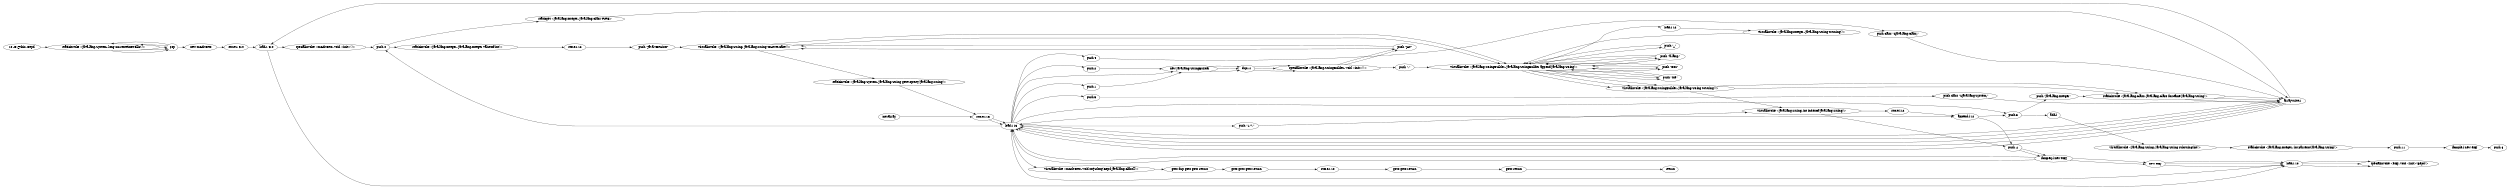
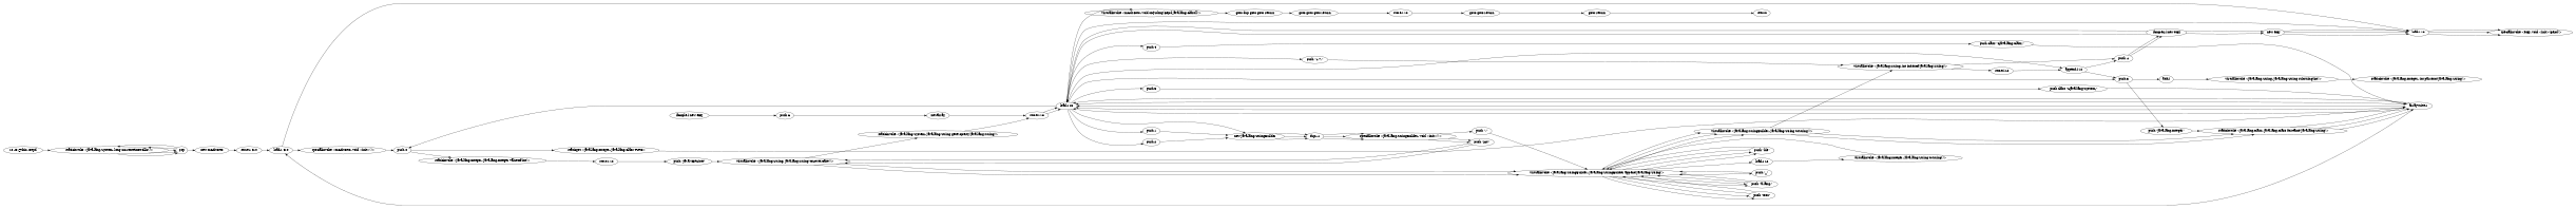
  digraph {
    rankdir=LR
    "r0 := @this: Bepd"
    "staticinvoke <java.lang.System: long currentTimeMillis()>"
    pop
    "new mGdMNto"
    "store.r $r4"
    "load.r $r4"
    "specialinvoke <mGdMNto: void <init>()>"
    "load.r r0"
    "push 0"
    "load.r r3"
    "specialinvoke <eIFJ: void <init>(Bepd)>"
    "staticinvoke <java.lang.Integer: java.lang.Integer valueOf(int)>"
    "staticget <java.lang.Integer: java.lang.Class TYPE>"
    "store.r r2"
    "arraywrite.r"
    "push \"JaVa.vERSioN\""
    "virtualinvoke <java.lang.String: java.lang.String toLowerCase()>"
    "staticinvoke <java.lang.System: java.lang.String getProperty(java.lang.String)>"
    "virtualinvoke <java.lang.StringBuilder: java.lang.StringBuilder append(java.lang.String)>"
    "store.r r3"
    "load.r r2"
    "push \"_\""
    "virtualinvoke <java.lang.StringBuilder: java.lang.String toString()>"
    "push \"a.lang.\""
    "push \"Dou\""
    "push \"ble\""
    "push \"1.7.\""
    "new java.lang.StringBuilder"
    n29 [label="append.i r2"]
    "push 3"
    "push 1"
    "push 2"
    "push 4"
    "push 5"
    "virtualinvoke <mGdMNto: void oNjSdImJ(Bepd,java.lang.Class[])>"
    "virtualinvoke <java.lang.String: int indexOf(java.lang.String)>"
    "dup1.r"
    "push -1"
    "add.i"
    "push \"java.lang.Integer\""
    "push class \"Ljava/lang/Class;\""
    "push class \"Ljava/lang/System;\""
    n43 [label="goto dup goto goto return"]
    "store.i r2"
    "ifcmpeq.i new eIFJ"
    "new eIFJ"
    "specialinvoke <java.lang.StringBuilder: void <init>()>"
    "push \".\""
    "push \"JAv\""
    "virtualinvoke <java.lang.Integer: java.lang.String toString()>"
    "staticinvoke <java.lang.Class: java.lang.Class forName(java.lang.String)>"
    "virtualinvoke <java.lang.String: java.lang.String substring(int)>"
    "staticinvoke <java.lang.Integer: int parseInt(java.lang.String)>"
-   "push 11"
    "ifcmple.i new eIFJ"
    "push 6"
    newarray
    "goto goto goto return"
    "store.r r0"
    "goto goto return"
    "goto return"
    return
    "r0 := @this: Bepd" -> "staticinvoke <java.lang.System: long currentTimeMillis()>"
    "staticinvoke <java.lang.System: long currentTimeMillis()>" -> pop
    "staticinvoke <java.lang.System: long currentTimeMillis()>" -> pop
    "staticinvoke <java.lang.System: long currentTimeMillis()>" -> pop
    pop -> "staticinvoke <java.lang.System: long currentTimeMillis()>"
    pop -> "staticinvoke <java.lang.System: long currentTimeMillis()>"
    pop -> "new mGdMNto"
    "new mGdMNto" -> "store.r $r4"
    "store.r $r4" -> "load.r $r4"
    "load.r $r4" -> "specialinvoke <mGdMNto: void <init>()>"
    "load.r $r4" -> "load.r r0"
    "specialinvoke <mGdMNto: void <init>()>" -> "push 0"
    "load.r r0" -> "load.r r3"
    "load.r r0" -> "specialinvoke <eIFJ: void <init>(Bepd)>"
    "load.r r0" -> "specialinvoke <eIFJ: void <init>(Bepd)>"
    "load.r r0" -> "specialinvoke <eIFJ: void <init>(Bepd)>"
    "push 0" -> "staticinvoke <java.lang.Integer: java.lang.Integer valueOf(int)>"
    "push 0" -> "staticget <java.lang.Integer: java.lang.Class TYPE>"
    "load.r r3" -> "push 0"
    "load.r r3" -> "push \"1.7.\""
    "load.r r3" -> "new java.lang.StringBuilder"
    "load.r r3" -> n29
    "load.r r3" -> "push 3"
    "load.r r3" -> "push 1"
    "load.r r3" -> "push 2"
    "load.r r3" -> "push 4"
    "load.r r3" -> "push 5"
    "load.r r3" -> "virtualinvoke <mGdMNto: void oNjSdImJ(Bepd,java.lang.Class[])>"
    "staticinvoke <java.lang.Integer: java.lang.Integer valueOf(int)>" -> "store.r r2"
    "staticget <java.lang.Integer: java.lang.Class TYPE>" -> "arraywrite.r"
    "store.r r2" -> "push \"JaVa.vERSioN\""
    "arraywrite.r" -> "load.r $r4"
    "arraywrite.r" -> "load.r r3"
    "arraywrite.r" -> "load.r r3"
    "arraywrite.r" -> "load.r r3"
    "arraywrite.r" -> "load.r r3"
    "arraywrite.r" -> "load.r r3"
    "push \"JaVa.vERSioN\"" -> "virtualinvoke <java.lang.String: java.lang.String toLowerCase()>"
    "virtualinvoke <java.lang.String: java.lang.String toLowerCase()>" -> "staticinvoke <java.lang.System: java.lang.String getProperty(java.lang.String)>"
    "virtualinvoke <java.lang.String: java.lang.String toLowerCase()>" -> "virtualinvoke <java.lang.StringBuilder: java.lang.StringBuilder append(java.lang.String)>"
    "virtualinvoke <java.lang.String: java.lang.String toLowerCase()>" -> "virtualinvoke <java.lang.StringBuilder: java.lang.StringBuilder append(java.lang.String)>"
    "staticinvoke <java.lang.System: java.lang.String getProperty(java.lang.String)>" -> "store.r r3"
    "virtualinvoke <java.lang.StringBuilder: java.lang.StringBuilder append(java.lang.String)>" -> "load.r r2"
    "virtualinvoke <java.lang.StringBuilder: java.lang.StringBuilder append(java.lang.String)>" -> "push \"_\""
    "virtualinvoke <java.lang.StringBuilder: java.lang.StringBuilder append(java.lang.String)>" -> "virtualinvoke <java.lang.StringBuilder: java.lang.String toString()>"
    "virtualinvoke <java.lang.StringBuilder: java.lang.StringBuilder append(java.lang.String)>" -> "virtualinvoke <java.lang.StringBuilder: java.lang.String toString()>"
    "virtualinvoke <java.lang.StringBuilder: java.lang.StringBuilder append(java.lang.String)>" -> "virtualinvoke <java.lang.StringBuilder: java.lang.String toString()>"
    "virtualinvoke <java.lang.StringBuilder: java.lang.StringBuilder append(java.lang.String)>" -> "push \"a.lang.\""
    "virtualinvoke <java.lang.StringBuilder: java.lang.StringBuilder append(java.lang.String)>" -> "push \"a.lang.\""
    "virtualinvoke <java.lang.StringBuilder: java.lang.StringBuilder append(java.lang.String)>" -> "push \"Dou\""
    "virtualinvoke <java.lang.StringBuilder: java.lang.StringBuilder append(java.lang.String)>" -> "push \"Dou\""
    "virtualinvoke <java.lang.StringBuilder: java.lang.StringBuilder append(java.lang.String)>" -> "push \"ble\""
    "virtualinvoke <java.lang.StringBuilder: java.lang.StringBuilder append(java.lang.String)>" -> "push \"ble\""
    "store.r r3" -> "load.r r3"
    "store.r r3" -> "load.r r3"
    "load.r r2" -> "virtualinvoke <java.lang.Integer: java.lang.String toString()>"
    "push \"_\"" -> "virtualinvoke <java.lang.StringBuilder: java.lang.StringBuilder append(java.lang.String)>"
    "virtualinvoke <java.lang.StringBuilder: java.lang.String toString()>" -> "virtualinvoke <java.lang.String: int indexOf(java.lang.String)>"
    "virtualinvoke <java.lang.StringBuilder: java.lang.String toString()>" -> "staticinvoke <java.lang.Class: java.lang.Class forName(java.lang.String)>"
    "virtualinvoke <java.lang.StringBuilder: java.lang.String toString()>" -> "staticinvoke <java.lang.Class: java.lang.Class forName(java.lang.String)>"
    "push \"a.lang.\"" -> "virtualinvoke <java.lang.StringBuilder: java.lang.StringBuilder append(java.lang.String)>"
    "push \"a.lang.\"" -> "virtualinvoke <java.lang.StringBuilder: java.lang.StringBuilder append(java.lang.String)>"
    "push \"Dou\"" -> "virtualinvoke <java.lang.StringBuilder: java.lang.StringBuilder append(java.lang.String)>"
    "push \"Dou\"" -> "virtualinvoke <java.lang.StringBuilder: java.lang.StringBuilder append(java.lang.String)>"
    "push \"ble\"" -> "virtualinvoke <java.lang.StringBuilder: java.lang.StringBuilder append(java.lang.String)>"
    "push \"ble\"" -> "virtualinvoke <java.lang.StringBuilder: java.lang.StringBuilder append(java.lang.String)>"
    "push \"1.7.\"" -> "virtualinvoke <java.lang.String: int indexOf(java.lang.String)>"
    "new java.lang.StringBuilder" -> "dup1.r"
    "new java.lang.StringBuilder" -> "dup1.r"
    "new java.lang.StringBuilder" -> "dup1.r"
    n29 -> "push 3"
    n29 -> "push -1"
    "push 3" -> "add.i"
    "push 3" -> "push \"java.lang.Integer\""
    "push 1" -> "new java.lang.StringBuilder"
    "push 2" -> "new java.lang.StringBuilder"
    "push 4" -> "push class \"Ljava/lang/Class;\""
    "push 5" -> "push class \"Ljava/lang/System;\""
    "virtualinvoke <mGdMNto: void oNjSdImJ(Bepd,java.lang.Class[])>" -> n43
    "virtualinvoke <java.lang.String: int indexOf(java.lang.String)>" -> "push -1"
    "virtualinvoke <java.lang.String: int indexOf(java.lang.String)>" -> "store.i r2"
    "dup1.r" -> "specialinvoke <java.lang.StringBuilder: void <init>()>"
    "dup1.r" -> "specialinvoke <java.lang.StringBuilder: void <init>()>"
    "dup1.r" -> "specialinvoke <java.lang.StringBuilder: void <init>()>"
    "push -1" -> "ifcmpeq.i new eIFJ"
    "push -1" -> "ifcmpeq.i new eIFJ"
    "add.i" -> "virtualinvoke <java.lang.String: java.lang.String substring(int)>"
    "push \"java.lang.Integer\"" -> "staticinvoke <java.lang.Class: java.lang.Class forName(java.lang.String)>"
    "push class \"Ljava/lang/Class;\"" -> "arraywrite.r"
    "push class \"Ljava/lang/System;\"" -> "arraywrite.r"
    n43 -> "goto goto goto return"
    "store.i r2" -> n29
    "ifcmpeq.i new eIFJ" -> "load.r r3"
    "ifcmpeq.i new eIFJ" -> "load.r r3"
    "ifcmpeq.i new eIFJ" -> "new eIFJ"
    "ifcmpeq.i new eIFJ" -> "new eIFJ"
    "new eIFJ" -> "load.r r0"
    "new eIFJ" -> "load.r r0"
    "new eIFJ" -> "load.r r0"
    "specialinvoke <java.lang.StringBuilder: void <init>()>" -> "push \".\""
    "specialinvoke <java.lang.StringBuilder: void <init>()>" -> "push \"JAv\""
    "specialinvoke <java.lang.StringBuilder: void <init>()>" -> "push \"JAv\""
    "push \".\"" -> "virtualinvoke <java.lang.StringBuilder: java.lang.StringBuilder append(java.lang.String)>"
    "push \"JAv\"" -> "virtualinvoke <java.lang.String: java.lang.String toLowerCase()>"
    "push \"JAv\"" -> "virtualinvoke <java.lang.String: java.lang.String toLowerCase()>"
    "virtualinvoke <java.lang.Integer: java.lang.String toString()>" -> "virtualinvoke <java.lang.StringBuilder: java.lang.StringBuilder append(java.lang.String)>"
    "staticinvoke <java.lang.Class: java.lang.Class forName(java.lang.String)>" -> "arraywrite.r"
    "staticinvoke <java.lang.Class: java.lang.Class forName(java.lang.String)>" -> "arraywrite.r"
    "staticinvoke <java.lang.Class: java.lang.Class forName(java.lang.String)>" -> "arraywrite.r"
    "virtualinvoke <java.lang.String: java.lang.String substring(int)>" -> "staticinvoke <java.lang.Integer: int parseInt(java.lang.String)>"
-   "staticinvoke <java.lang.Integer: int parseInt(java.lang.String)>" -> "push 11"
-   "push 11" -> "ifcmple.i new eIFJ"
    "ifcmple.i new eIFJ" -> "push 6"
+   "push 6" -> newarray
    newarray -> "store.r r3"
    "goto goto goto return" -> "store.r r0"
    "store.r r0" -> "goto goto return"
    "goto goto return" -> "goto return"
    "goto return" -> return
  }
